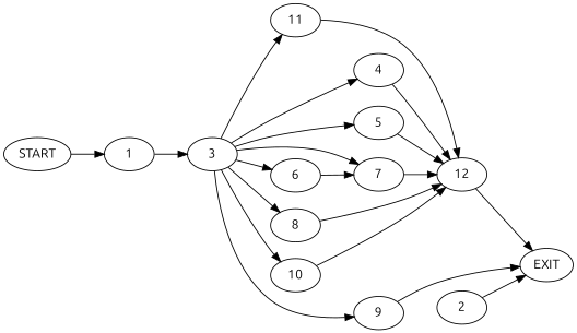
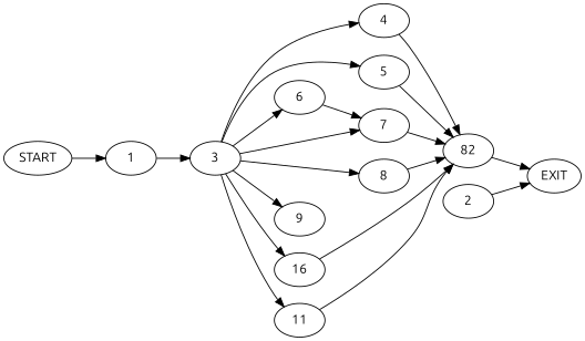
  digraph {
    fontname=Ubuntu
    rankdir=LR
    node [fontname=Ubuntu]
    edge [fontname=Ubuntu]
    n1 [label=START]
    1
    3
    n4 [label=EXIT]
    2
    4
    5
    6
    7
    8
    9
-   10
+   10 [label=16]
    11
-   12
+   12 [label=82]
    n1 -> 1
    1 -> 3
    3 -> 4
    3 -> 5
    3 -> 6
    3 -> 7
    3 -> 8
    3 -> 9
    3 -> 10
    3 -> 11
    2 -> n4
    4 -> 12
    5 -> 12
    6 -> 7
    7 -> 12
    8 -> 12
-   9 -> n4
    10 -> 12
    11 -> 12
    12 -> n4
  }
